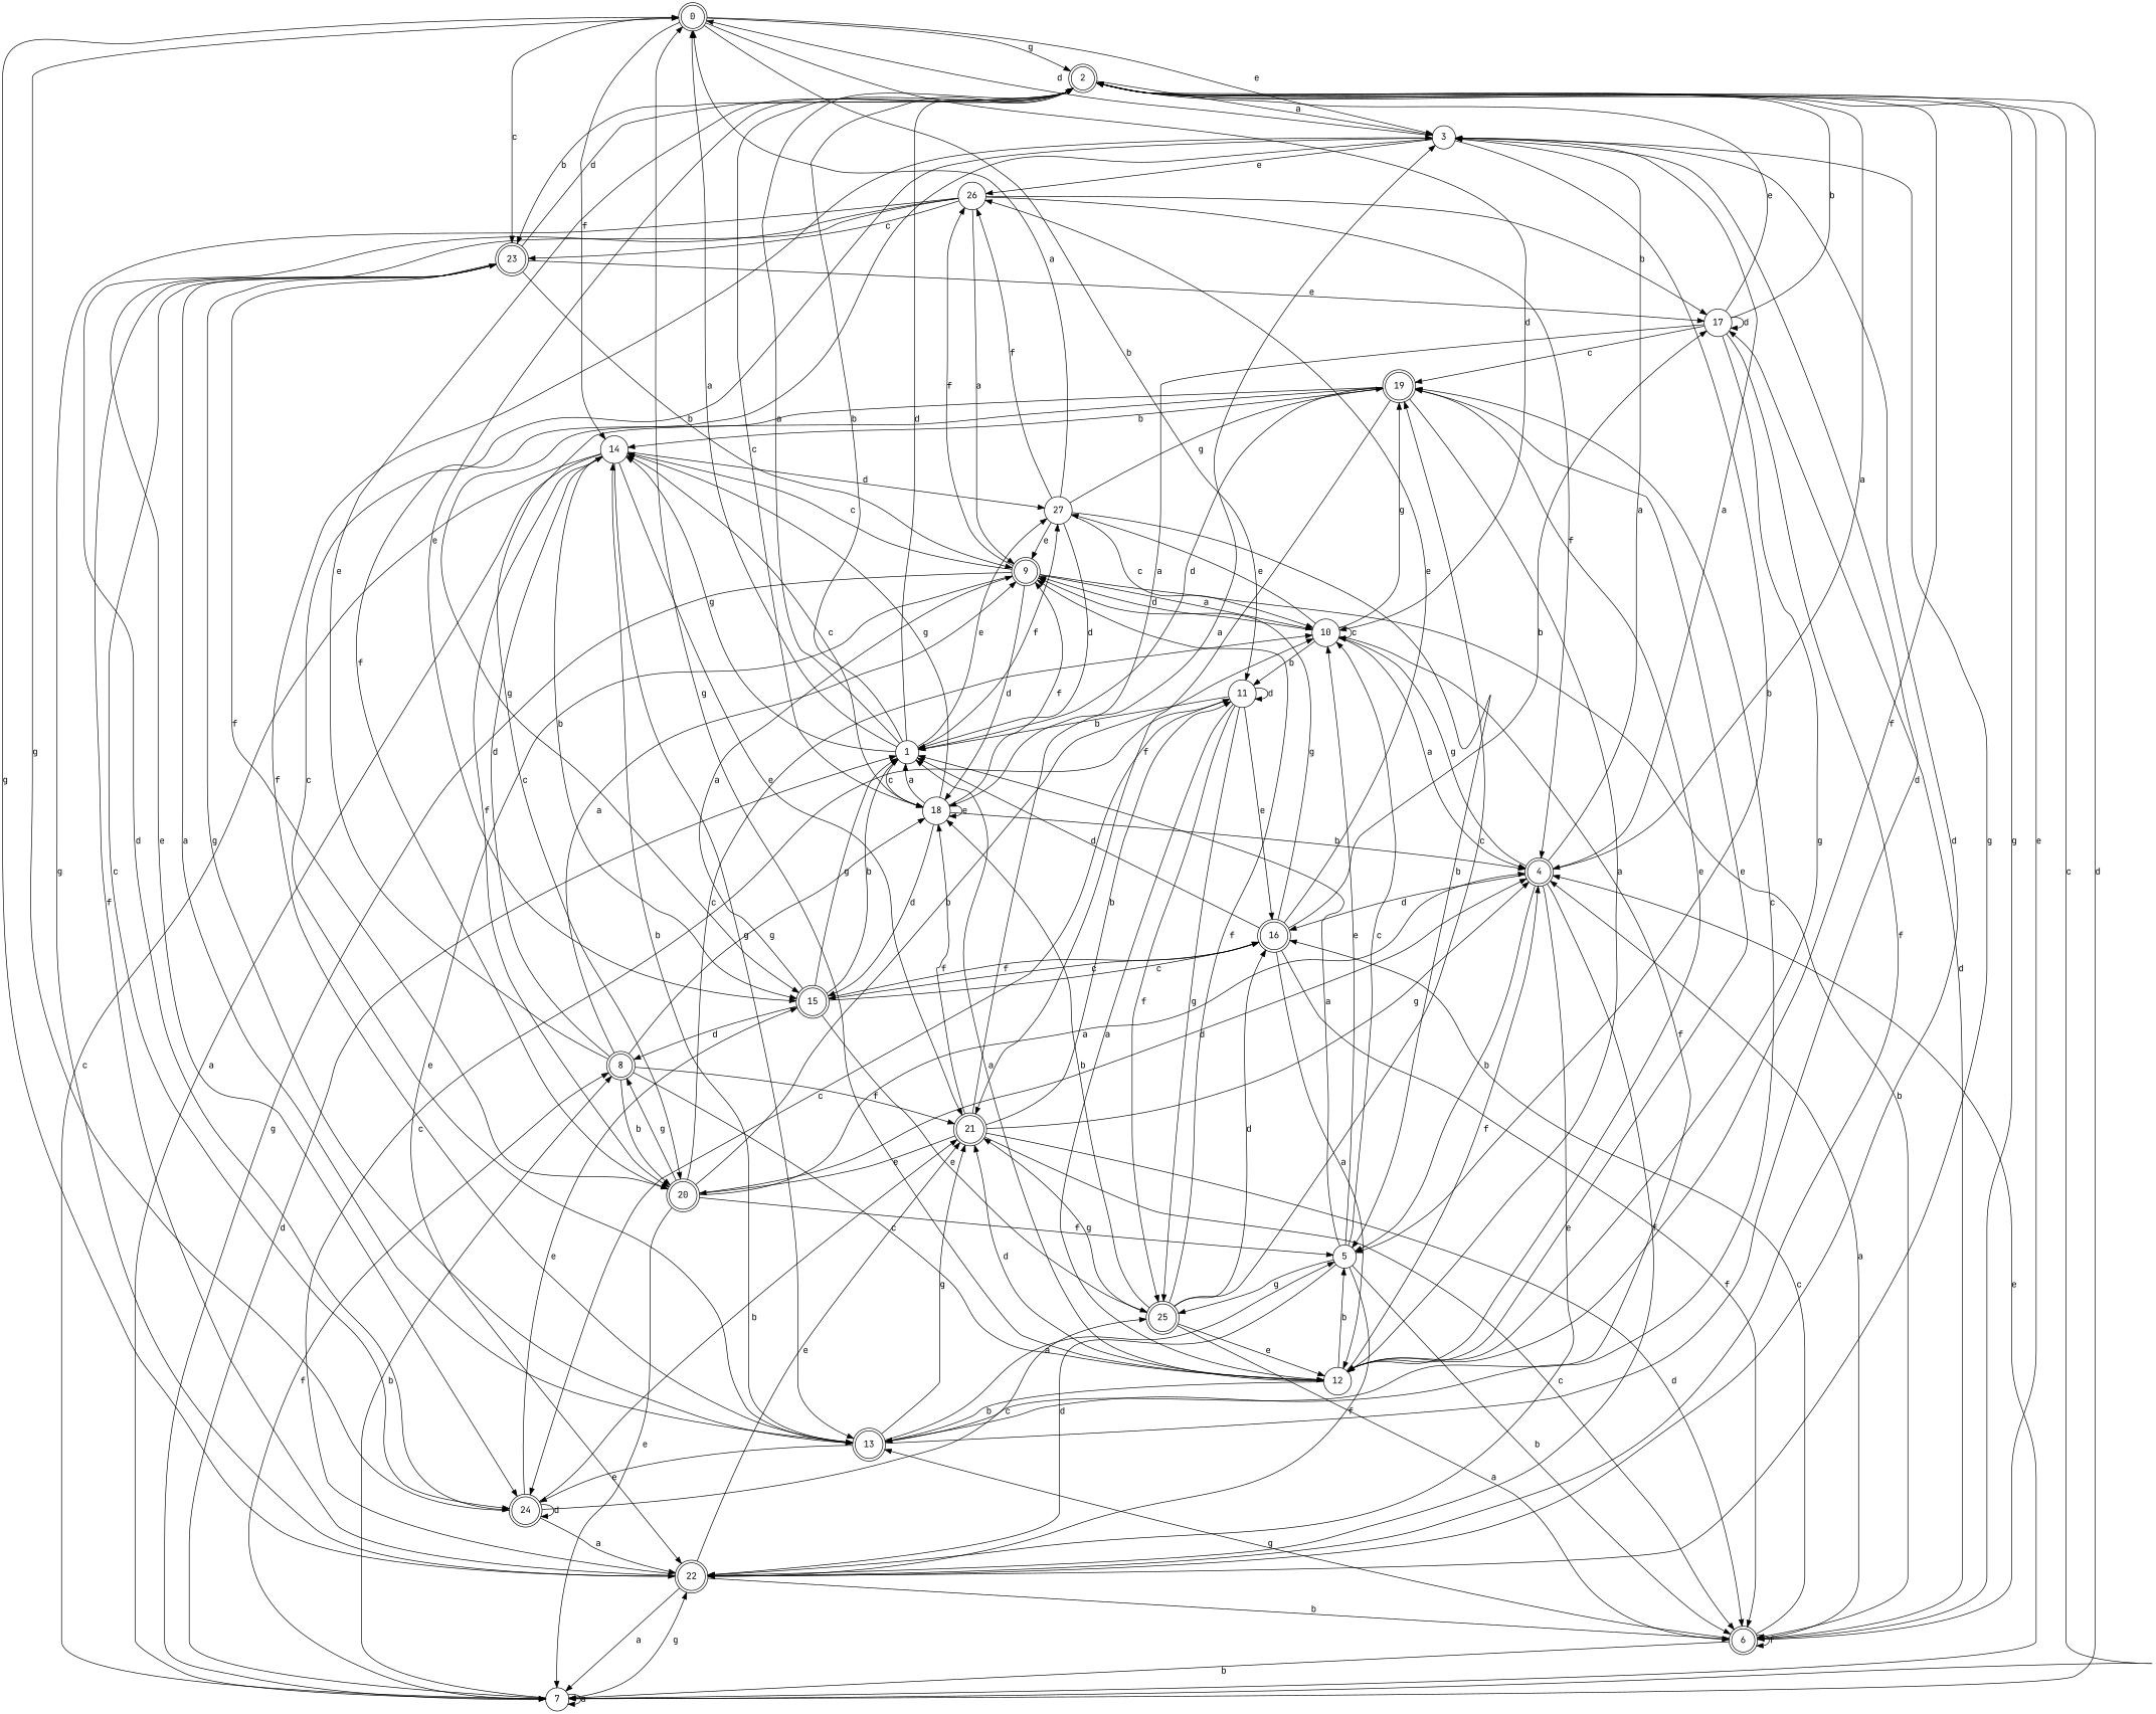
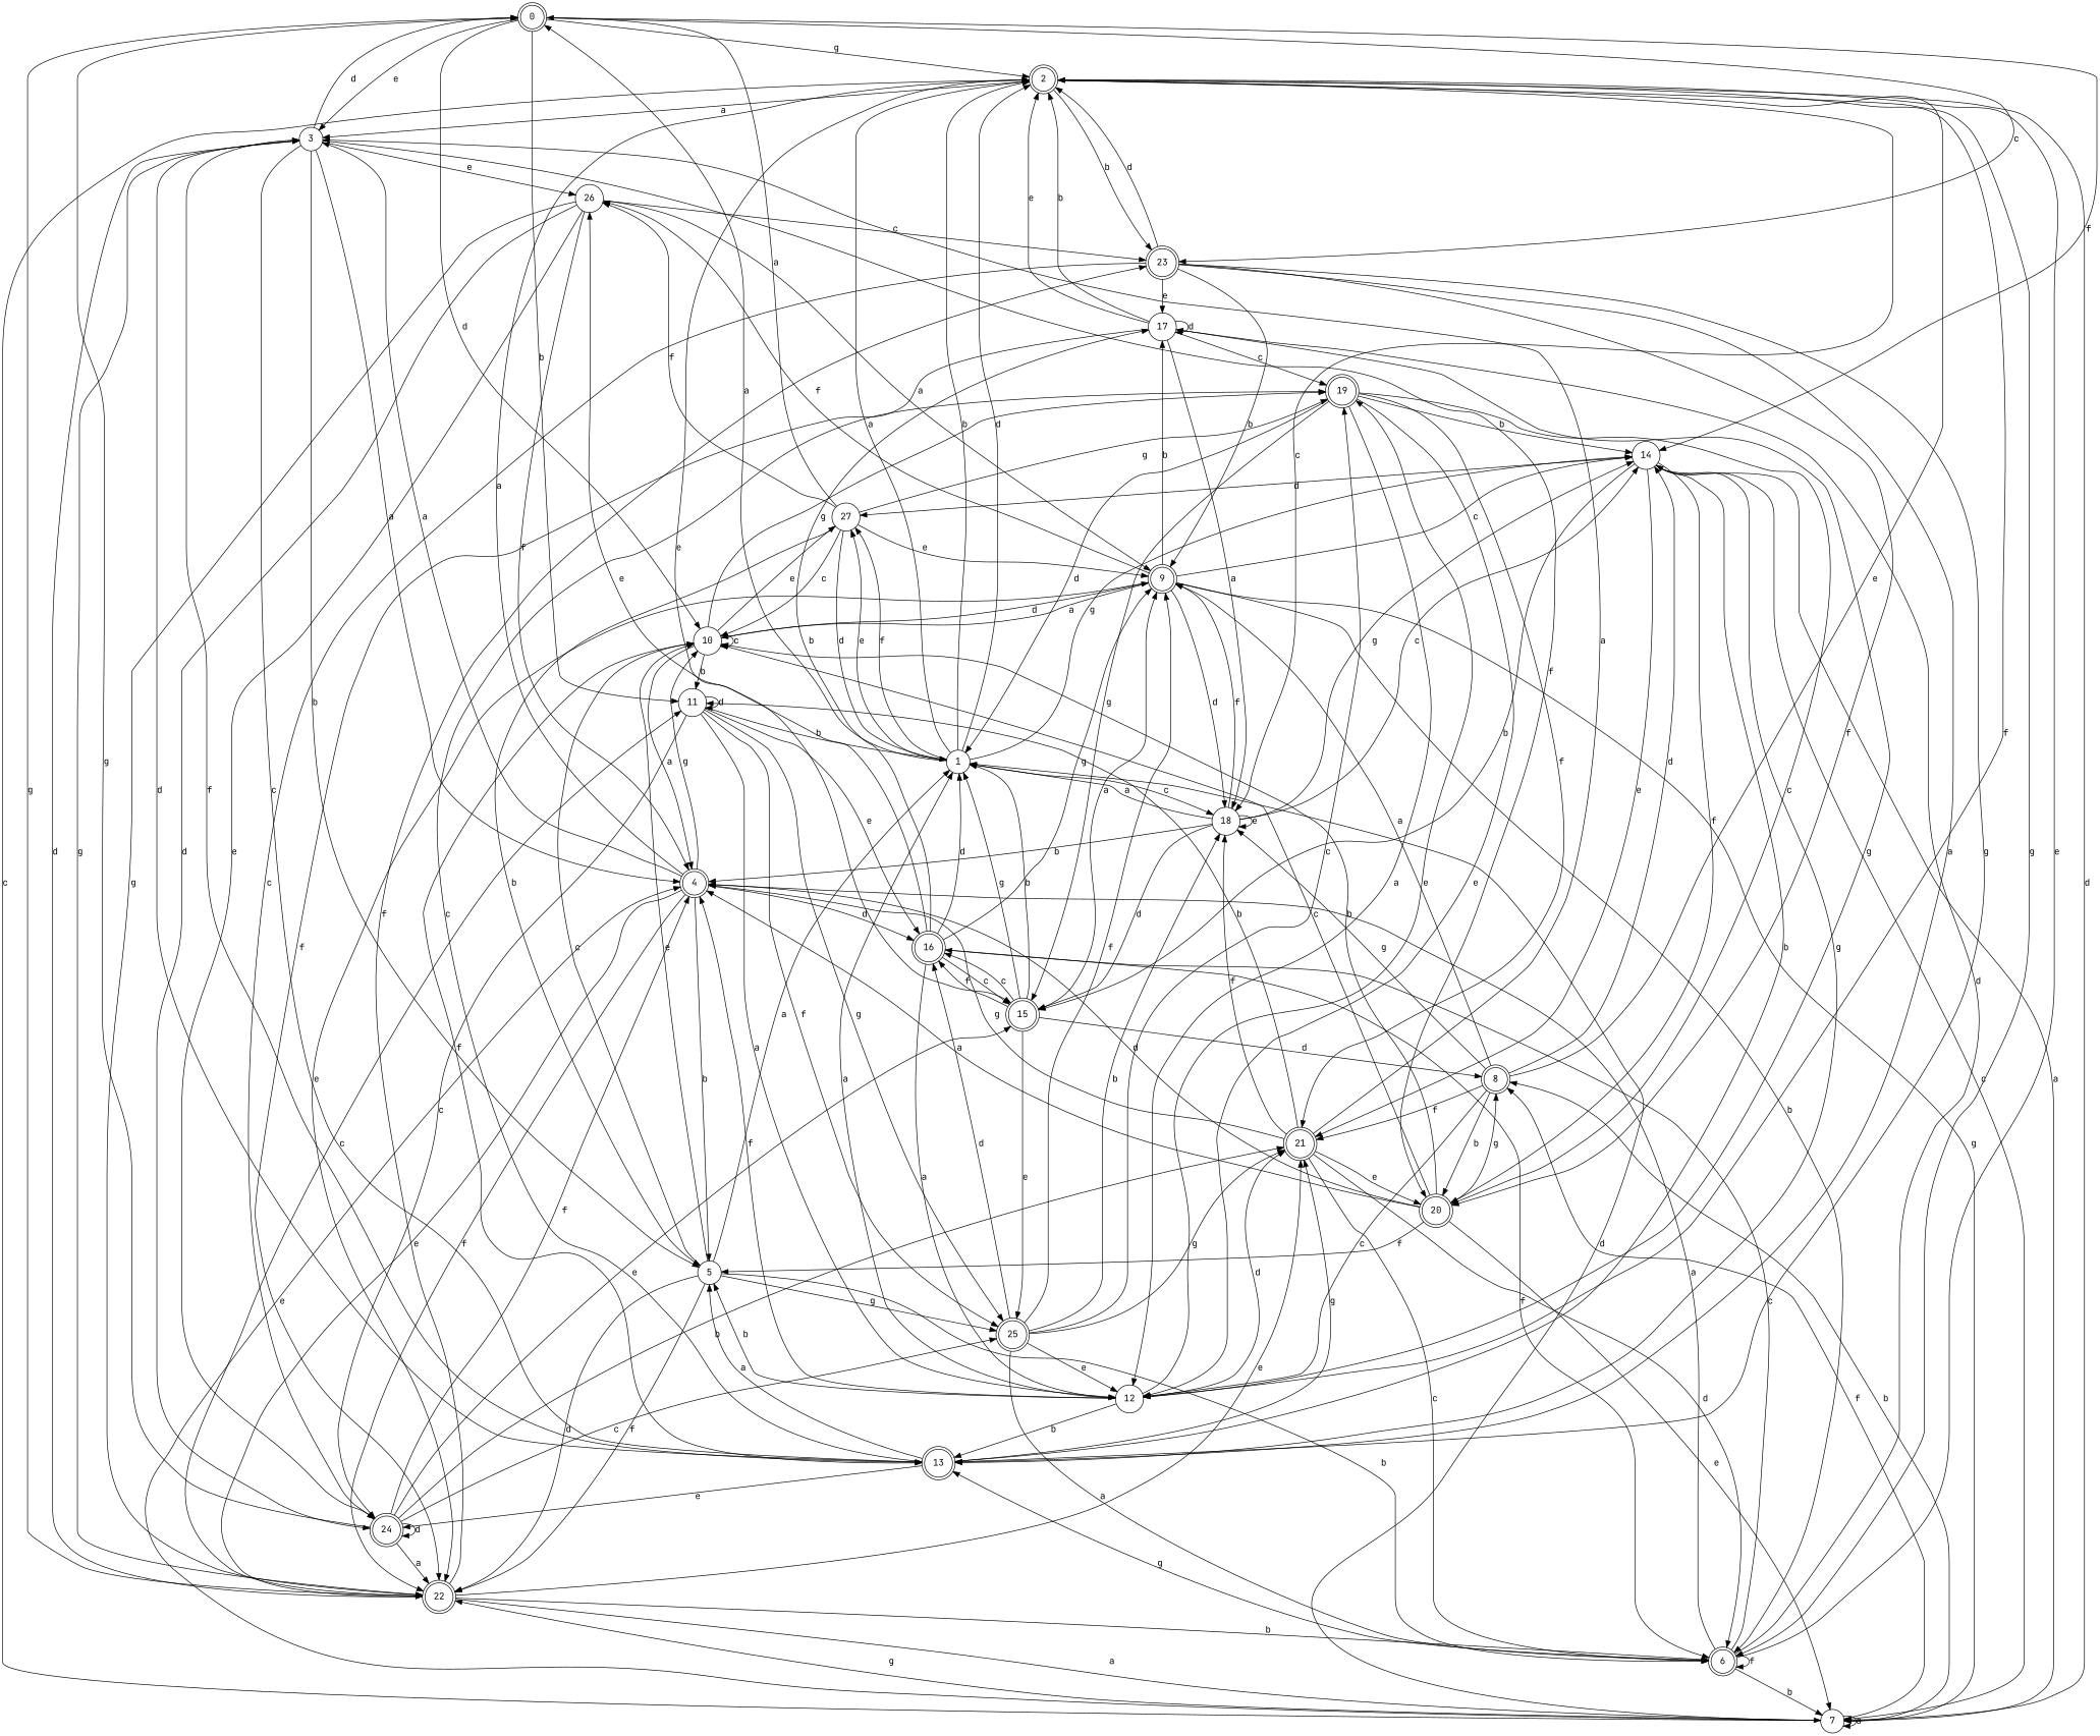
  digraph {
    fontname="JetBrains Mono"
    rankdir=TB
    node [color=black fillcolor=white fontname="JetBrains Mono" shape=doublecircle style="rounded,filled"]
    edge [fontname="JetBrains Mono"]
    n1 [label=0]
    n2 [label=2]
    n3 [label=3 shape=circle style=filled]
    n4 [label=10 shape=circle style=filled]
    n5 [label=11 shape=circle style=filled]
    n6 [label=14 shape=circle style=filled]
    n7 [label=23]
    n8 [label=1 shape=circle style=filled]
    n9 [label=18 shape=circle style=filled]
    n10 [label=27 shape=circle style=filled]
    n11 [label=6]
    n12 [label=7 shape=circle style=filled]
    n13 [label=12 shape=circle]
    n14 [label=15]
    n15 [label=4]
    n16 [label=5 shape=circle style=filled]
    n17 [label=13]
    n18 [label=20]
    n19 [label=22]
    n20 [label=26 shape=circle style=filled]
    n21 [label=9]
    n22 [label=19]
    n23 [label=16]
    n24 [label=25]
    n25 [label=24]
    n26 [label=21]
    n27 [label=17 shape=circle style=filled]
    n28 [label=8]
    n1 -> n2 [label=g]
    n1 -> n3 [label=e]
    n1 -> n4 [label=d]
    n1 -> n5 [label=b]
    n1 -> n6 [label=f]
    n1 -> n7 [label=c]
    n2 -> n3 [label=a]
    n2 -> n7 [label=b]
    n2 -> n9 [label=c]
    n2 -> n11 [label=g]
    n2 -> n12 [label=d]
    n2 -> n13 [label=f]
    n2 -> n14 [label=e]
    n3 -> n1 [label=d]
    n3 -> n15 [label=a]
    n3 -> n16 [label=b]
    n3 -> n17 [label=c]
    n3 -> n18 [label=f]
    n3 -> n19 [label=g]
    n3 -> n20 [label=e]
    n4 -> n4 [label=c]
    n4 -> n5 [label=b]
    n4 -> n10 [label=e]
    n4 -> n15 [label=a]
    n4 -> n17 [label=f]
    n4 -> n21 [label=d]
    n4 -> n22 [label=g]
    n5 -> n5 [label=d]
    n5 -> n8 [label=b]
    n5 -> n13 [label=a]
    n5 -> n23 [label=e]
    n5 -> n24 [label=f]
    n5 -> n24 [label=g]
    n5 -> n25 [label=c]
    n6 -> n10 [label=d]
    n6 -> n12 [label=a]
    n6 -> n12 [label=c]
    n6 -> n14 [label=b]
    n6 -> n17 [label=g]
    n6 -> n18 [label=f]
    n6 -> n26 [label=e]
    n7 -> n2 [label=d]
    n7 -> n17 [label=a]
    n7 -> n17 [label=g]
    n7 -> n18 [label=f]
    n7 -> n21 [label=b]
    n7 -> n25 [label=c]
    n7 -> n27 [label=e]
    n8 -> n1 [label=a]
    n8 -> n2 [label=a]
    n8 -> n2 [label=b]
    n8 -> n2 [label=d]
    n8 -> n6 [label=g]
    n8 -> n9 [label=c]
    n8 -> n10 [label=e]
    n8 -> n10 [label=f]
    n9 -> n6 [label=c]
    n9 -> n6 [label=g]
    n9 -> n8 [label=a]
    n9 -> n9 [label=e]
    n9 -> n14 [label=d]
    n9 -> n15 [label=b]
    n9 -> n21 [label=f]
    n10 -> n1 [label=a]
    n10 -> n4 [label=c]
    n10 -> n8 [label=d]
    n10 -> n16 [label=b]
    n10 -> n20 [label=f]
    n10 -> n21 [label=e]
    n10 -> n22 [label=g]
    n11 -> n2 [label=e]
    n11 -> n11 [label=f]
    n11 -> n12 [label=b]
    n11 -> n15 [label=a]
    n11 -> n17 [label=g]
    n11 -> n23 [label=c]
    n11 -> n27 [label=d]
    n12 -> n2 [label=c]
    n12 -> n8 [label=d]
    n12 -> n12 [label=a]
    n12 -> n15 [label=e]
    n12 -> n19 [label=g]
    n12 -> n28 [label=b]
    n12 -> n28 [label=f]
-   n13 -> n1 [label=g]
    n13 -> n8 [label=a]
    n13 -> n15 [label=f]
    n13 -> n16 [label=b]
    n13 -> n17 [label=b]
    n13 -> n22 [label=e]
    n13 -> n26 [label=d]
    n14 -> n8 [label=b]
    n14 -> n8 [label=g]
    n14 -> n21 [label=a]
    n14 -> n23 [label=c]
    n14 -> n23 [label=f]
    n14 -> n24 [label=e]
    n14 -> n28 [label=d]
    n15 -> n2 [label=a]
    n15 -> n3 [label=a]
    n15 -> n4 [label=g]
    n15 -> n16 [label=b]
    n15 -> n19 [label=e]
    n15 -> n19 [label=f]
    n15 -> n23 [label=d]
    n16 -> n4 [label=c]
    n16 -> n4 [label=e]
    n16 -> n8 [label=a]
    n16 -> n11 [label=b]
    n16 -> n19 [label=d]
    n16 -> n19 [label=f]
    n16 -> n24 [label=g]
    n17 -> n3 [label=d]
    n17 -> n3 [label=f]
    n17 -> n6 [label=b]
    n17 -> n16 [label=a]
    n17 -> n22 [label=c]
    n17 -> n25 [label=e]
    n17 -> n26 [label=g]
    n18 -> n4 [label=b]
    n18 -> n4 [label=c]
    n18 -> n12 [label=e]
    n18 -> n15 [label=a]
    n18 -> n15 [label=d]
    n18 -> n16 [label=f]
    n18 -> n28 [label=g]
    n19 -> n1 [label=g]
    n19 -> n3 [label=d]
    n19 -> n5 [label=c]
    n19 -> n7 [label=f]
    n19 -> n11 [label=b]
    n19 -> n12 [label=a]
    n19 -> n26 [label=e]
    n20 -> n7 [label=c]
    n20 -> n15 [label=f]
    n20 -> n19 [label=g]
    n20 -> n21 [label=a]
    n20 -> n25 [label=d]
    n20 -> n25 [label=e]
-   n20 -> n27 [label=b]
+   n21 -> n27 [label=b]
    n21 -> n4 [label=a]
    n21 -> n6 [label=c]
    n21 -> n9 [label=d]
    n21 -> n11 [label=b]
    n21 -> n12 [label=g]
    n21 -> n19 [label=e]
    n21 -> n20 [label=f]
    n22 -> n6 [label=b]
    n22 -> n8 [label=d]
    n22 -> n13 [label=a]
    n22 -> n13 [label=e]
    n22 -> n14 [label=g]
    n22 -> n18 [label=c]
    n22 -> n26 [label=f]
    n23 -> n8 [label=d]
    n23 -> n11 [label=f]
    n23 -> n13 [label=a]
    n23 -> n14 [label=c]
    n23 -> n20 [label=e]
    n23 -> n21 [label=g]
    n23 -> n27 [label=b]
    n24 -> n9 [label=b]
    n24 -> n11 [label=a]
    n24 -> n13 [label=e]
    n24 -> n21 [label=f]
    n24 -> n22 [label=c]
    n24 -> n23 [label=d]
    n24 -> n26 [label=g]
    n25 -> n1 [label=g]
    n25 -> n14 [label=e]
+   n25 -> n15 [label=f]
    n25 -> n19 [label=a]
    n25 -> n24 [label=c]
    n25 -> n25 [label=d]
    n25 -> n26 [label=b]
    n26 -> n3 [label=a]
    n26 -> n5 [label=b]
    n26 -> n9 [label=f]
    n26 -> n11 [label=c]
    n26 -> n11 [label=d]
    n26 -> n15 [label=g]
    n26 -> n18 [label=e]
    n27 -> n2 [label=b]
    n27 -> n2 [label=e]
    n27 -> n9 [label=a]
    n27 -> n13 [label=g]
    n27 -> n19 [label=f]
    n27 -> n22 [label=c]
    n27 -> n27 [label=d]
    n28 -> n2 [label=e]
    n28 -> n6 [label=d]
    n28 -> n9 [label=g]
    n28 -> n13 [label=c]
    n28 -> n18 [label=b]
    n28 -> n21 [label=a]
    n28 -> n26 [label=f]
  }
